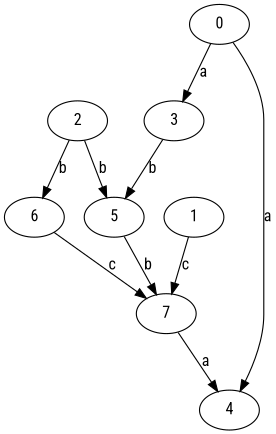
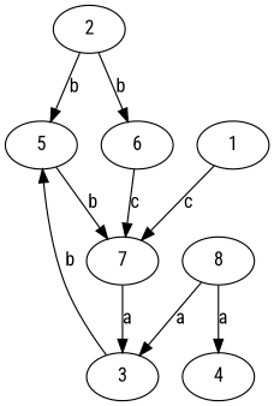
  strict digraph {
    fontname="Roboto Condensed"
    node [fontname="Roboto Condensed"]
    edge [fontname="Roboto Condensed"]
    2
    5
    6
    7
-   0
+   0 [label=8]
    3
    4
    1
    2 -> 5 [label=b]
    2 -> 6 [label=b]
    5 -> 7 [label=b]
    6 -> 7 [label=c]
-   7 -> 4 [label=a]
+   7 -> 3 [label=a]
    0 -> 3 [label=a]
    0 -> 4 [label=a]
    3 -> 5 [label=b]
    1 -> 7 [label=c]
  }
